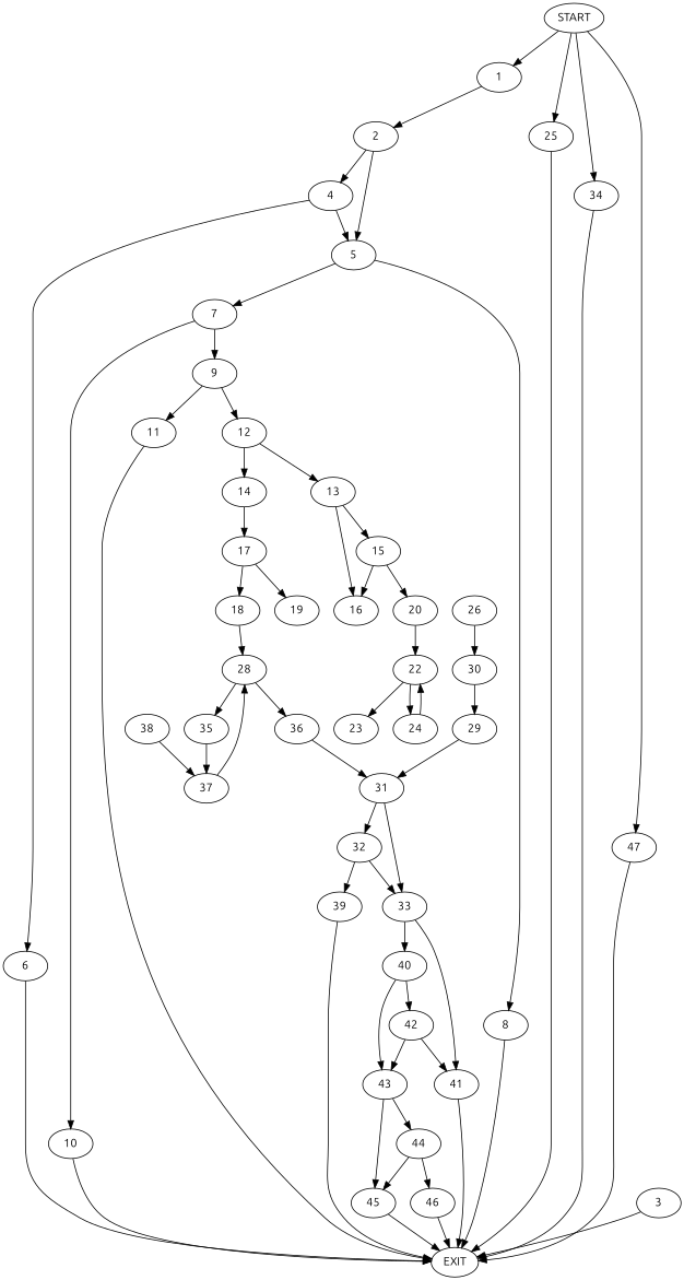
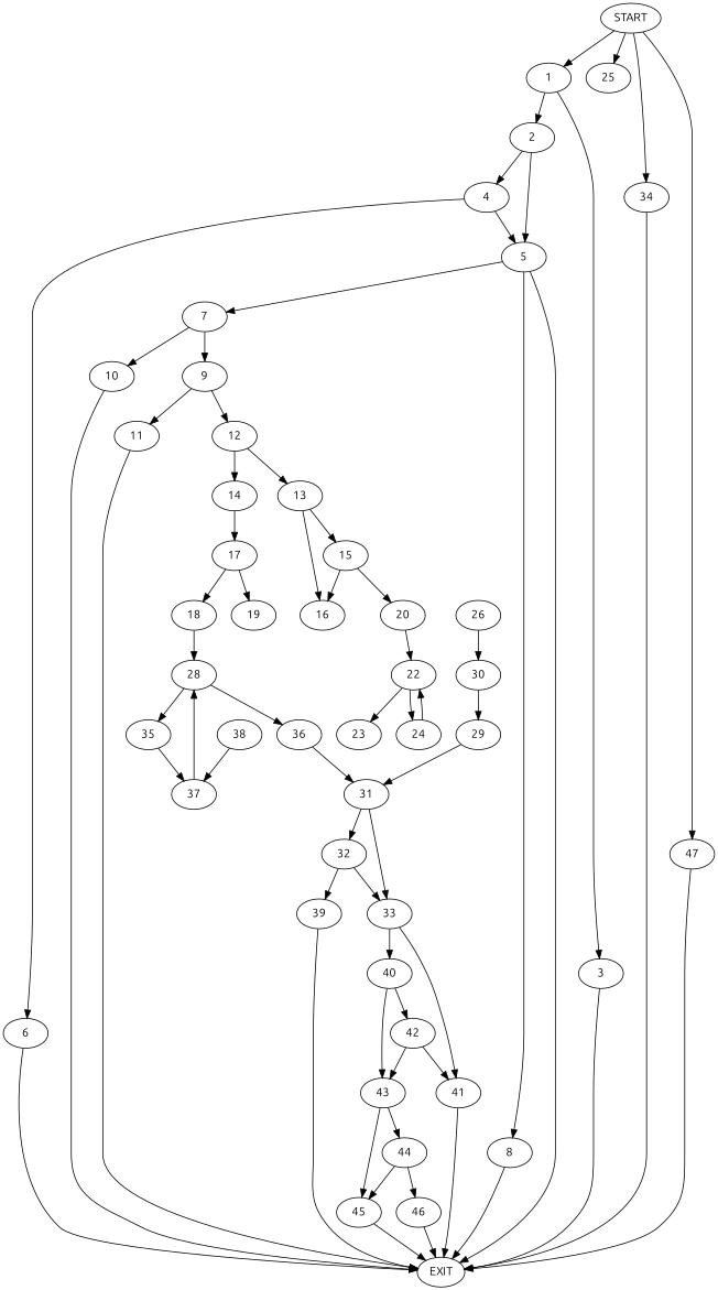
  digraph {
    fontname=Ubuntu
    node [fontname=Ubuntu]
    edge [fontname=Ubuntu]
    n1 [label=START]
    1
    25
    34
    47
    2
    3
    n8 [label=EXIT]
    4
    5
    6
    7
    8
    9
    10
    11
    12
    13
    14
    15
    16
    17
    20
    18
    19
    22
    28
    35
    36
    26
    30
    23
    24
    29
    31
    37
    32
    33
    39
    40
    41
    42
    43
    38
    44
    45
    46
    n1 -> 1
    n1 -> 25
    n1 -> 34
    n1 -> 47
    1 -> 2
-   25 -> n8
+   1 -> 3
+   5 -> n8
    34 -> n8
    47 -> n8
    2 -> 4
    2 -> 5
    3 -> n8
    4 -> 5
    4 -> 6
    5 -> 7
    5 -> 8
    6 -> n8
    7 -> 9
    7 -> 10
    8 -> n8
    9 -> 11
    9 -> 12
    10 -> n8
    11 -> n8
    12 -> 13
    12 -> 14
    13 -> 15
    13 -> 16
    14 -> 17
    15 -> 16
    15 -> 20
    17 -> 18
    17 -> 19
    20 -> 22
    18 -> 28
    22 -> 23
    22 -> 24
    28 -> 35
    28 -> 36
    35 -> 37
    36 -> 31
    26 -> 30
    30 -> 29
    24 -> 22
    29 -> 31
    31 -> 32
    31 -> 33
    37 -> 28
    32 -> 33
    32 -> 39
    33 -> 40
    33 -> 41
    39 -> n8
    40 -> 42
    40 -> 43
    41 -> n8
    42 -> 41
    42 -> 43
    43 -> 44
    43 -> 45
    38 -> 37
    44 -> 45
    44 -> 46
    45 -> n8
    46 -> n8
  }
